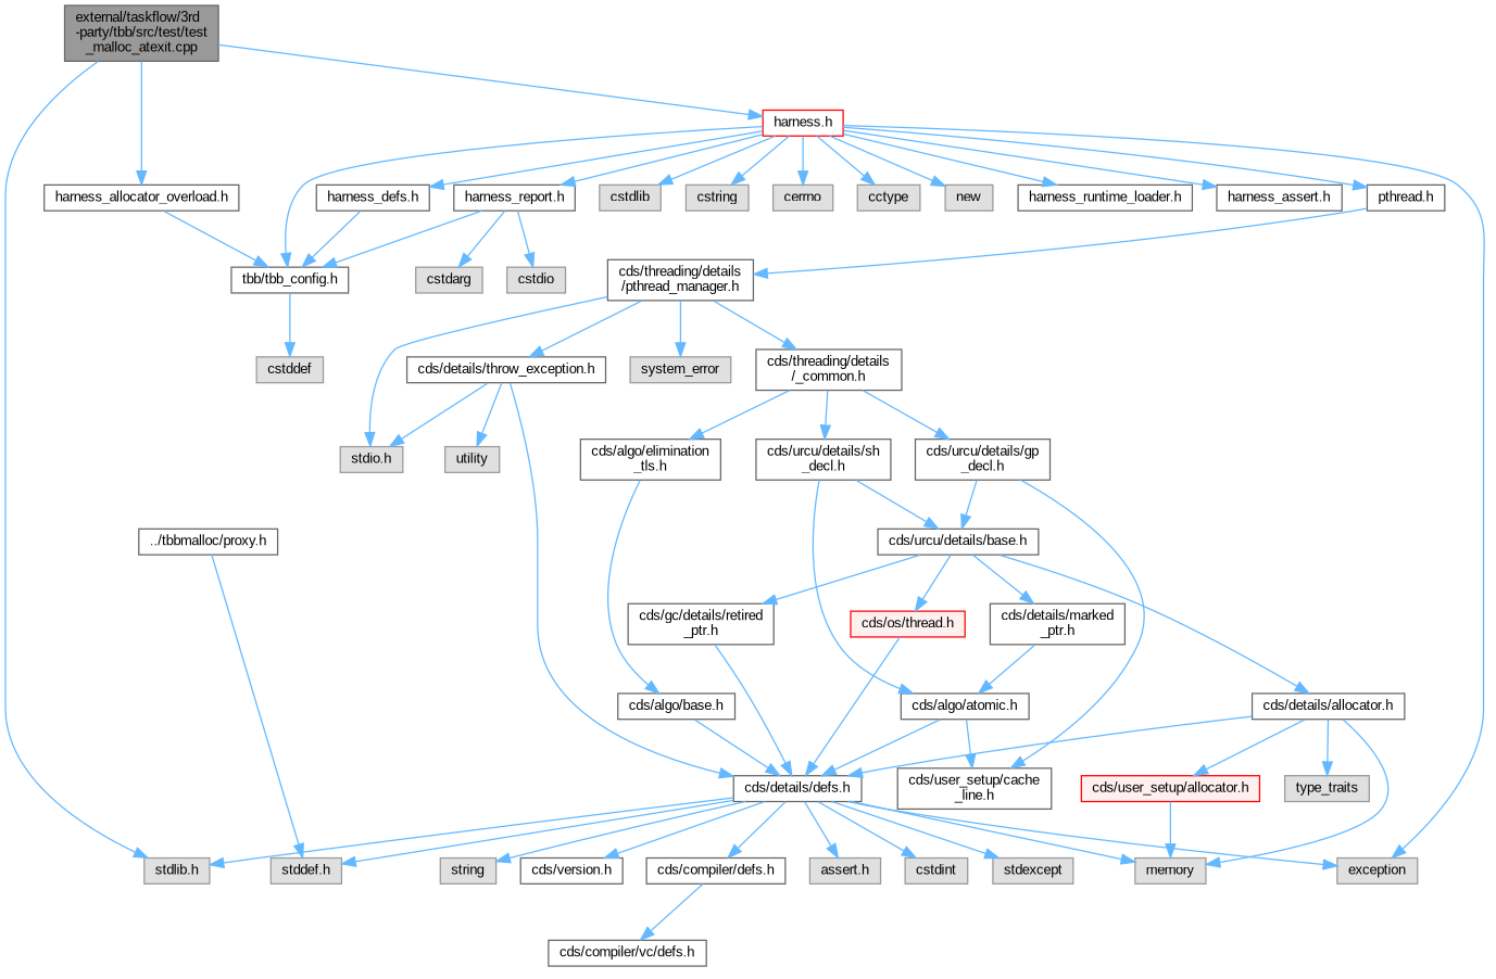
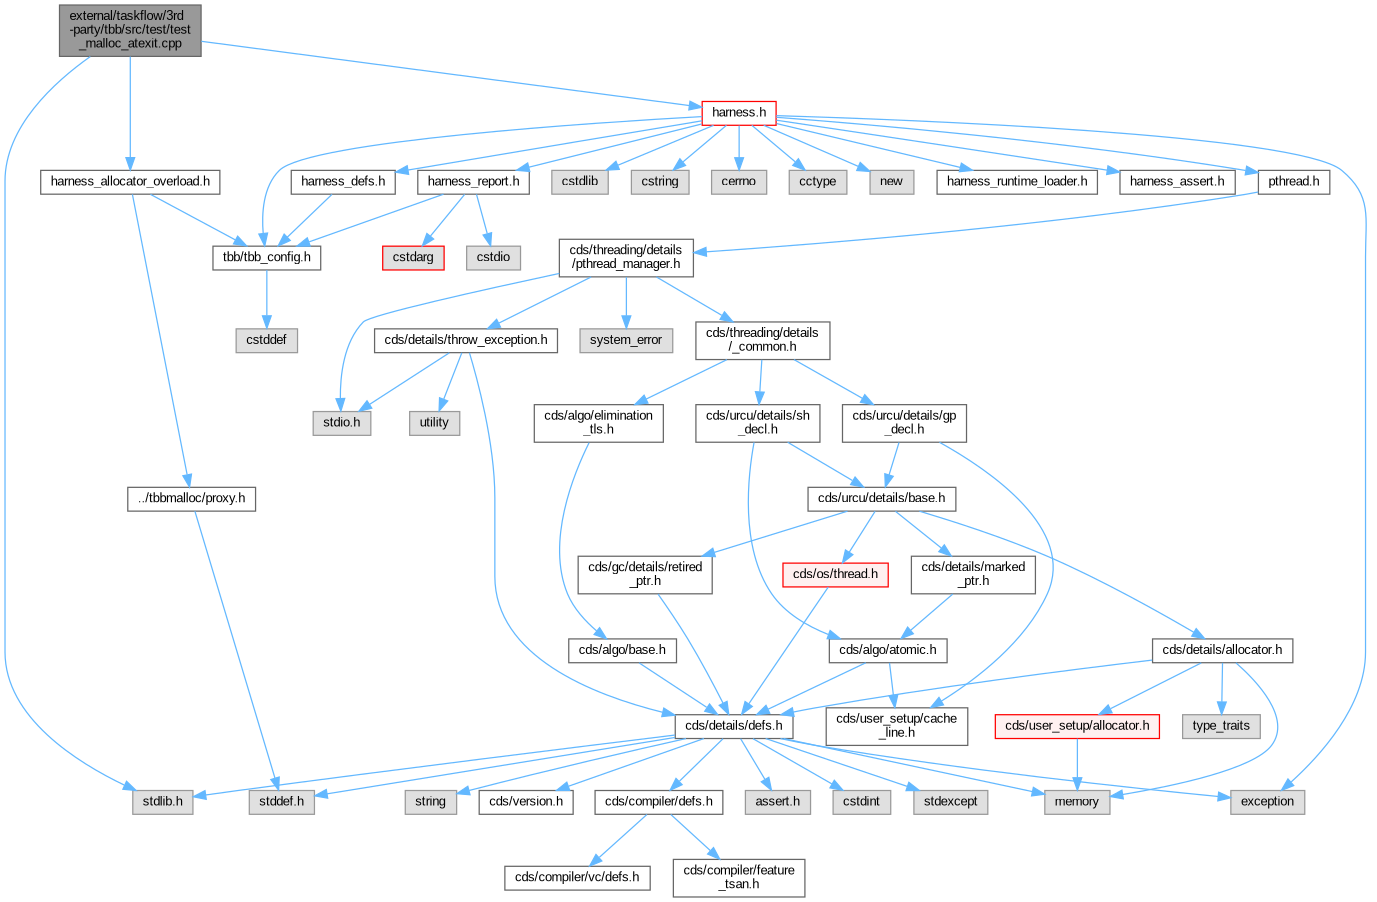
  digraph {
    fontname="Liberation Sans"
    node [color=grey40 fillcolor=white fontname="Liberation Sans" fontsize=10 shape=box style=filled]
    edge [color=steelblue1 fontname="Liberation Sans" fontsize=10 labelfontname=Helvetica labelfontsize=10 style=solid]
    n1 [color=gray40 fillcolor=grey60 fontcolor=black height=0.2 label="external/taskflow/3rd\l-party/tbb/src/test/test\l_malloc_atexit.cpp" width=0.4]
    n2 [color=grey60 fillcolor="#E0E0E0" height=0.2 label="stdlib.h" width=0.4]
    n3 [height=0.2 label="harness_allocator_overload.h" width=0.4]
    n4 [color=red height=0.2 label="harness.h" width=0.4]
    n5 [height=0.2 label="../tbbmalloc/proxy.h" width=0.4]
    n6 [height=0.2 label="tbb/tbb_config.h" width=0.4]
    n7 [height=0.2 label="harness_defs.h" width=0.4]
    n8 [color=grey60 fillcolor="#E0E0E0" height=0.2 label=cstdlib width=0.4]
    n9 [color=grey60 fillcolor="#E0E0E0" height=0.2 label=cstring width=0.4]
    n10 [color=grey60 fillcolor="#E0E0E0" height=0.2 label=cerrno width=0.4]
    n11 [color=grey60 fillcolor="#E0E0E0" height=0.2 label=cctype width=0.4]
    n12 [color=grey60 fillcolor="#E0E0E0" height=0.2 label=new width=0.4]
    n13 [height=0.2 label="pthread.h" width=0.4]
    n14 [color=grey60 fillcolor="#E0E0E0" height=0.2 label=exception width=0.4]
    n15 [height=0.2 label="harness_runtime_loader.h" width=0.4]
    n16 [height=0.2 label="harness_report.h" width=0.4]
    n17 [height=0.2 label="harness_assert.h" width=0.4]
    n18 [color=grey60 fillcolor="#E0E0E0" height=0.2 label="stddef.h" width=0.4]
    n19 [color=grey60 fillcolor="#E0E0E0" height=0.2 label=cstddef width=0.4]
    n20 [height=0.2 label="cds/threading/details\l/pthread_manager.h" width=0.4]
    n21 [color=grey60 fillcolor="#E0E0E0" height=0.2 label=cstdio width=0.4]
-   n22 [color=grey60 fillcolor="#E0E0E0" height=0.2 label=cstdarg width=0.4]
+   n22 [color=red fillcolor="#E0E0E0" height=0.2 label=cstdarg width=0.4]
    n23 [color=grey60 fillcolor="#E0E0E0" height=0.2 label=system_error width=0.4]
    n24 [color=grey60 fillcolor="#E0E0E0" height=0.2 label="stdio.h" width=0.4]
    n25 [height=0.2 label="cds/threading/details\l/_common.h" width=0.4]
    n26 [height=0.2 label="cds/details/throw_exception.h" width=0.4]
    n27 [height=0.2 label="cds/urcu/details/gp\l_decl.h" width=0.4]
    n28 [height=0.2 label="cds/urcu/details/sh\l_decl.h" width=0.4]
    n29 [height=0.2 label="cds/algo/elimination\l_tls.h" width=0.4]
    n30 [height=0.2 label="cds/details/defs.h" width=0.4]
    n31 [color=grey60 fillcolor="#E0E0E0" height=0.2 label=utility width=0.4]
    n32 [height=0.2 label="cds/urcu/details/base.h" width=0.4]
    n33 [height=0.2 label="cds/user_setup/cache\l_line.h" width=0.4]
    n34 [height=0.2 label="cds/algo/atomic.h" width=0.4]
    n35 [height=0.2 label="cds/algo/base.h" width=0.4]
    n36 [height=0.2 label="cds/gc/details/retired\l_ptr.h" width=0.4]
    n37 [height=0.2 label="cds/details/allocator.h" width=0.4]
    n38 [color=red fillcolor="#FFF0F0" height=0.2 label="cds/os/thread.h" width=0.4]
    n39 [height=0.2 label="cds/details/marked\l_ptr.h" width=0.4]
    n40 [color=grey60 fillcolor="#E0E0E0" height=0.2 label=memory width=0.4]
    n41 [color=grey60 fillcolor="#E0E0E0" height=0.2 label=type_traits width=0.4]
    n42 [color=red fillcolor="#FFF0F0" height=0.2 label="cds/user_setup/allocator.h" width=0.4]
    n43 [color=grey60 fillcolor="#E0E0E0" height=0.2 label="assert.h" width=0.4]
    n44 [color=grey60 fillcolor="#E0E0E0" height=0.2 label=cstdint width=0.4]
    n45 [color=grey60 fillcolor="#E0E0E0" height=0.2 label=stdexcept width=0.4]
    n46 [color=grey60 fillcolor="#E0E0E0" height=0.2 label=string width=0.4]
    n47 [height=0.2 label="cds/version.h" width=0.4]
    n48 [height=0.2 label="cds/compiler/defs.h" width=0.4]
    n49 [height=0.2 label="cds/compiler/vc/defs.h" width=0.4]
+   n50 [height=0.2 label="cds/compiler/feature\l_tsan.h" width=0.4]
    n1 -> n2
    n1 -> n3
    n1 -> n4
+   n3 -> n5
    n3 -> n6
    n4 -> n6
    n4 -> n7
    n4 -> n8
    n4 -> n9
    n4 -> n10
    n4 -> n11
    n4 -> n12
    n4 -> n13
    n4 -> n14
    n4 -> n15
    n4 -> n16
    n4 -> n17
    n5 -> n18
    n6 -> n19
    n7 -> n6
    n13 -> n20
    n16 -> n6
    n16 -> n21
    n16 -> n22
    n20 -> n23
    n20 -> n24
    n20 -> n25
    n20 -> n26
    n25 -> n27
    n25 -> n28
    n25 -> n29
    n26 -> n24
    n26 -> n30
    n26 -> n31
    n27 -> n32
    n27 -> n33
    n28 -> n32
    n28 -> n34
    n29 -> n35
    n30 -> n2
    n30 -> n14
    n30 -> n18
    n30 -> n40
    n30 -> n43
    n30 -> n44
    n30 -> n45
    n30 -> n46
    n30 -> n47
    n30 -> n48
    n32 -> n36
    n32 -> n37
    n32 -> n38
    n32 -> n39
    n34 -> n30
    n34 -> n33
    n35 -> n30
    n36 -> n30
    n37 -> n30
    n37 -> n40
    n37 -> n41
    n37 -> n42
    n38 -> n30
    n39 -> n34
    n42 -> n40
    n48 -> n49
+   n48 -> n50
  }
